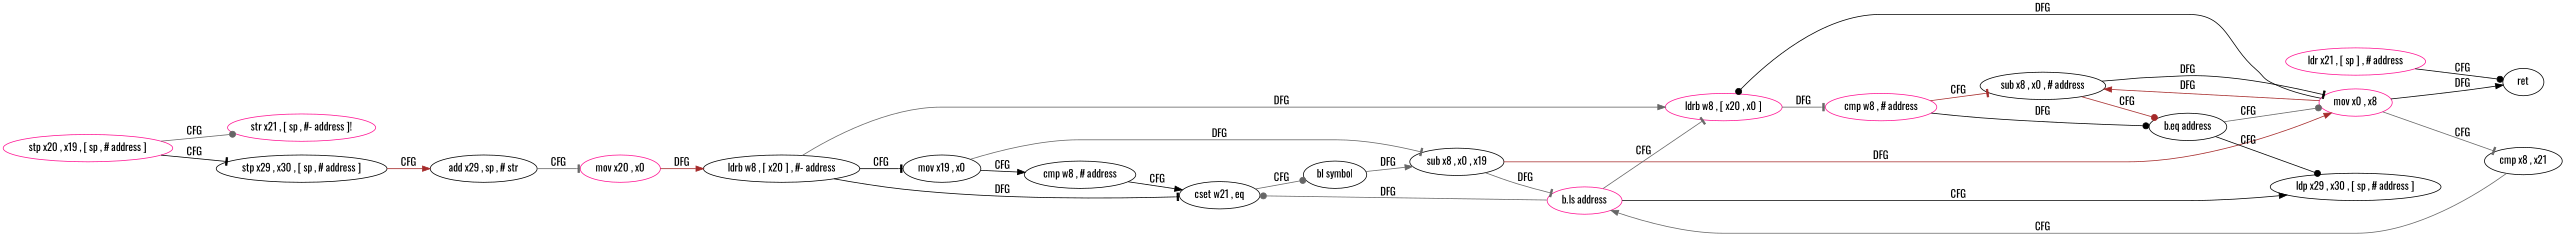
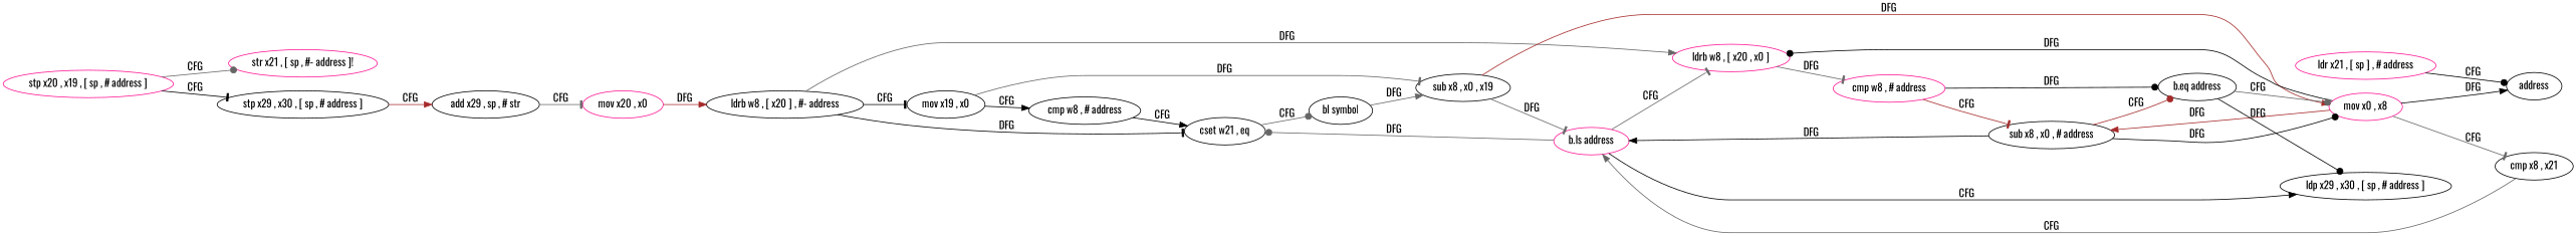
  digraph {
    fontname=Oswald
    rankdir=LR
    node [color=black fontname=Oswald]
    edge [arrowhead=normal color=gray40 fontname=Oswald]
    n1 [color=deeppink label="str x21 , [ sp , #- address ]!"]
    n2 [color=deeppink label="stp x20 , x19 , [ sp , # address ]"]
    n3 [label="stp x29 , x30 , [ sp , # address ]"]
    n4 [label="add x29 , sp , # str"]
    n5 [color=deeppink label="mov x20 , x0"]
    n6 [label="ldrb w8 , [ x20 ] , #- address"]
    n7 [label="mov x19 , x0"]
    n8 [label="cset w21 , eq"]
    n9 [color=deeppink label="ldrb w8 , [ x20 , x0 ]"]
    n10 [label="cmp w8 , # address"]
    n11 [label="sub x8 , x0 , x19"]
    n12 [label="bl symbol"]
    n13 [color=deeppink label="cmp w8 , # address"]
    n14 [color=deeppink label="b.ls address"]
    n15 [color=deeppink label="mov x0 , x8"]
    n16 [label="ldp x29 , x30 , [ sp , # address ]"]
-   n17 [label=ret]
+   n17 [label=address]
    n18 [label="sub x8 , x0 , # address"]
    n19 [label="cmp x8 , x21"]
    n20 [label="b.eq address"]
    n21 [color=deeppink label="ldr x21 , [ sp ] , # address"]
    n2 -> n1 [arrowhead=dot label=CFG]
    n2 -> n3 [arrowhead=tee color=black label=CFG]
    n3 -> n4 [color=brown label=CFG]
    n4 -> n5 [arrowhead=tee label=CFG]
    n5 -> n6 [color=brown label=DFG]
    n6 -> n7 [arrowhead=tee color=black label=CFG]
    n6 -> n8 [arrowhead=tee color=black label=DFG]
    n6 -> n9 [label=DFG]
    n7 -> n10 [color=black label=CFG]
    n7 -> n11 [arrowhead=tee label=DFG]
    n8 -> n12 [arrowhead=dot label=CFG]
    n9 -> n13 [arrowhead=tee label=DFG]
    n10 -> n8 [color=black label=CFG]
    n11 -> n14 [arrowhead=tee label=DFG]
    n11 -> n15 [color=brown label=DFG]
    n12 -> n11 [label=DFG]
    n13 -> n18 [arrowhead=tee color=brown label=CFG]
    n13 -> n20 [arrowhead=dot color=black label=DFG]
    n14 -> n8 [arrowhead=dot label=DFG]
    n14 -> n9 [arrowhead=tee label=CFG]
    n14 -> n16 [color=black label=CFG]
    n15 -> n9 [arrowhead=dot color=black label=DFG]
    n15 -> n17 [color=black label=DFG]
    n15 -> n18 [color=brown label=DFG]
    n15 -> n19 [arrowhead=tee label=CFG]
-   n18 -> n15 [arrowhead=tee color=black label=DFG]
+   n18 -> n14 [color=black label=DFG]
+   n18 -> n15 [arrowhead=dot color=black label=DFG]
    n18 -> n20 [arrowhead=dot color=brown label=CFG]
    n19 -> n14 [label=CFG]
    n20 -> n15 [arrowhead=dot label=CFG]
-   n20 -> n16 [arrowhead=dot color=black label=CFG]
+   n20 -> n16 [arrowhead=dot color=black label=DFG]
    n21 -> n17 [arrowhead=dot color=black label=CFG]
  }
